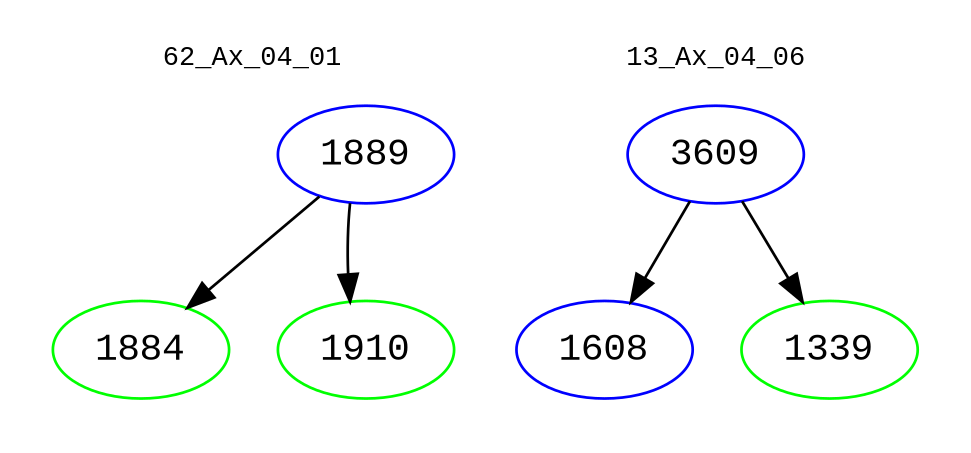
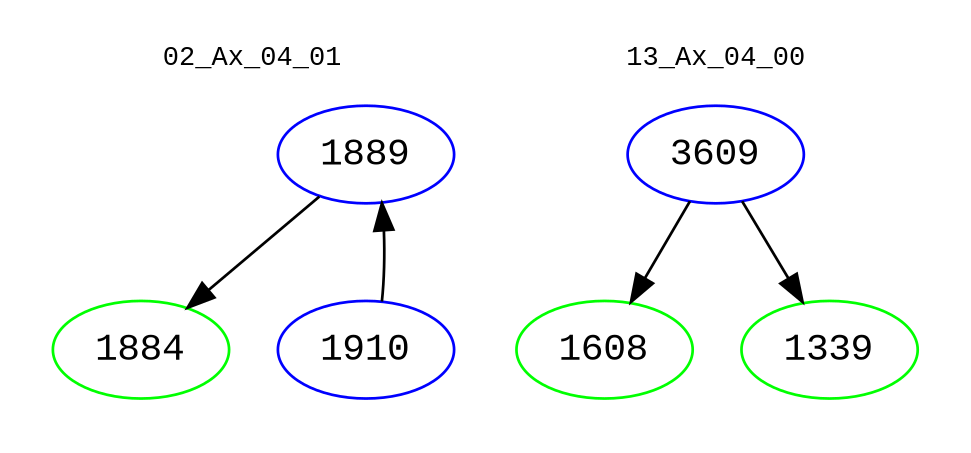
  digraph {
    fontname="Liberation Mono"
    node [color=green fontname="Liberation Mono"]
    edge [color=black fontname="Liberation Mono"]
    n1 [color=blue label=1889]
    n2 [label=1884]
-   n3 [label=1910]
+   n3 [color=blue label=1910]
    n4 [color=blue label=3609]
-   n5 [color=blue label=1608]
+   n5 [label=1608]
    n6 [label=1339]
    subgraph cluster_1 {
      color=white
      fontsize=10
-     label="62_Ax_04_01"
+     label="02_Ax_04_01"
      n1
      n2
      n3
    }
    subgraph cluster_2 {
      color=white
      fontsize=10
-     label="13_Ax_04_06"
+     label="13_Ax_04_00"
      n4
      n5
      n6
    }
    n1 -> n2
-   n1 -> n3
+   n3 -> n1
    n4 -> n5
    n4 -> n6
  }
